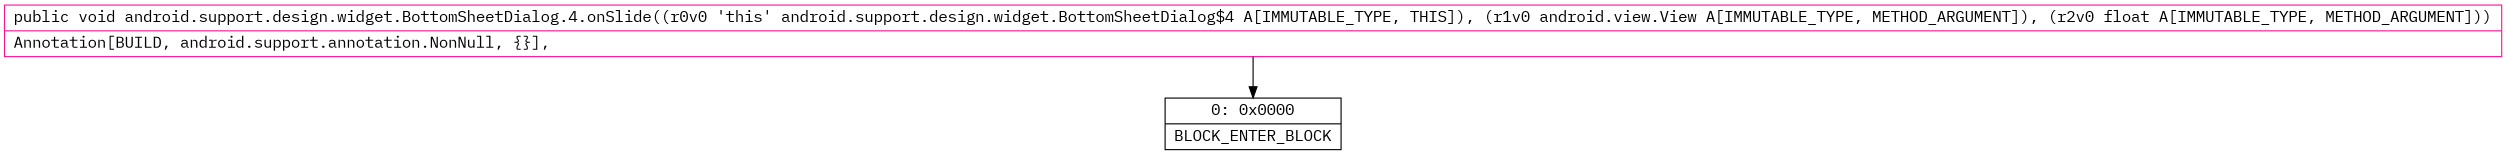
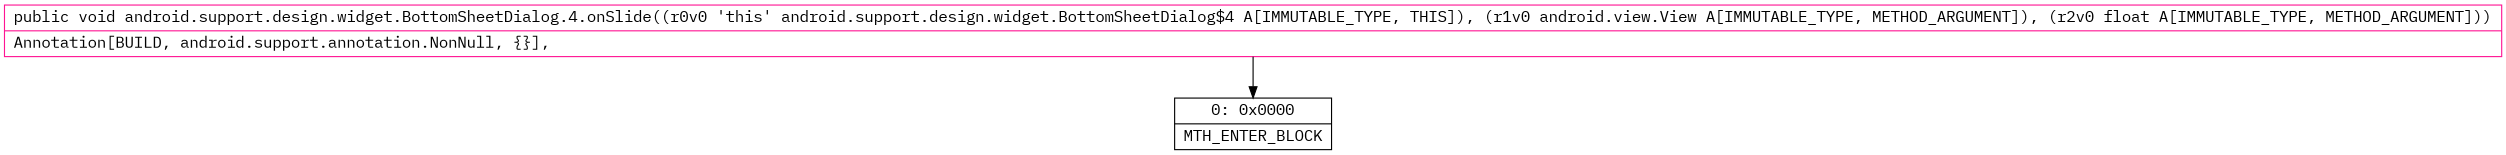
  digraph {
    fontname="IBM Plex Mono"
    node [shape=record fontname="IBM Plex Mono"]
-   n1 [color=black label="{0\:\ 0x0000|BLOCK_ENTER_BLOCK\l}"]
+   n1 [color=black label="{0\:\ 0x0000|MTH_ENTER_BLOCK\l}"]
    n2 [label="{public void android.support.design.widget.BottomSheetDialog.4.onSlide((r0v0 'this' android.support.design.widget.BottomSheetDialog$4 A[IMMUTABLE_TYPE, THIS]), (r1v0 android.view.View A[IMMUTABLE_TYPE, METHOD_ARGUMENT]), (r2v0 float A[IMMUTABLE_TYPE, METHOD_ARGUMENT]))  | Annotation[BUILD, android.support.annotation.NonNull, \{\}], \l}" color=deeppink]
    subgraph cluster_1 {
      label="R(0)"
    }
    n2 -> n1 [fontname="IBM Plex Mono"]
  }
